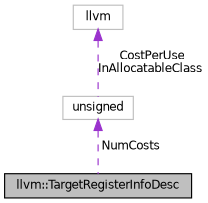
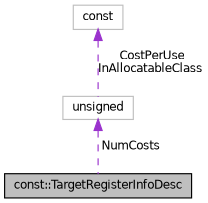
  digraph {
    node [color=grey75 fontname=Helvetica fontsize=10 shape=record]
    edge [color=darkorchid3 dir=back fontname=Helvetica fontsize=10 labelfontname=Helvetica labelfontsize=10 style=dashed]
-   n1 [color=black fillcolor=grey75 fontcolor=black height=0.2 label="llvm::TargetRegisterInfoDesc" style=filled width=0.4]
+   n1 [color=black fillcolor=grey75 fontcolor=black height=0.2 label="const::TargetRegisterInfoDesc" style=filled width=0.4]
    n2 [height=0.2 label=unsigned width=0.4]
-   n3 [height=0.2 label=llvm width=0.4]
+   n3 [height=0.2 label=const width=0.4]
    n2 -> n1 [label=" NumCosts"]
    n3 -> n2 [label=" CostPerUse\nInAllocatableClass"]
  }
